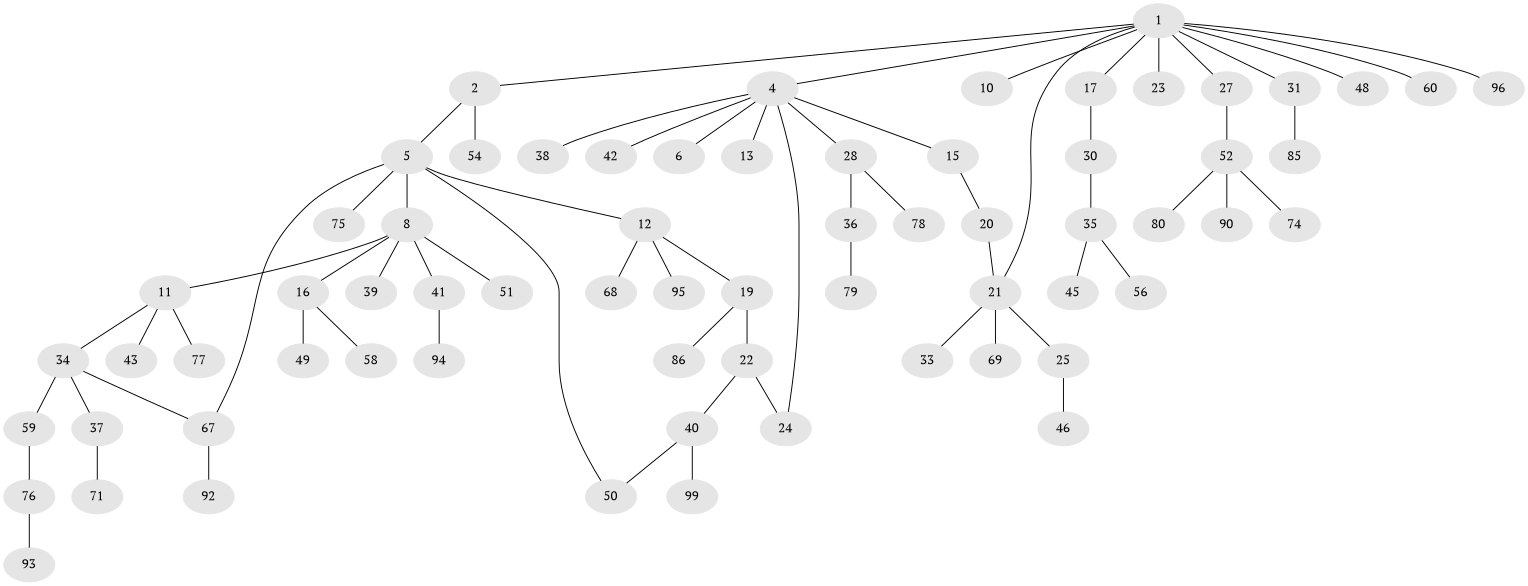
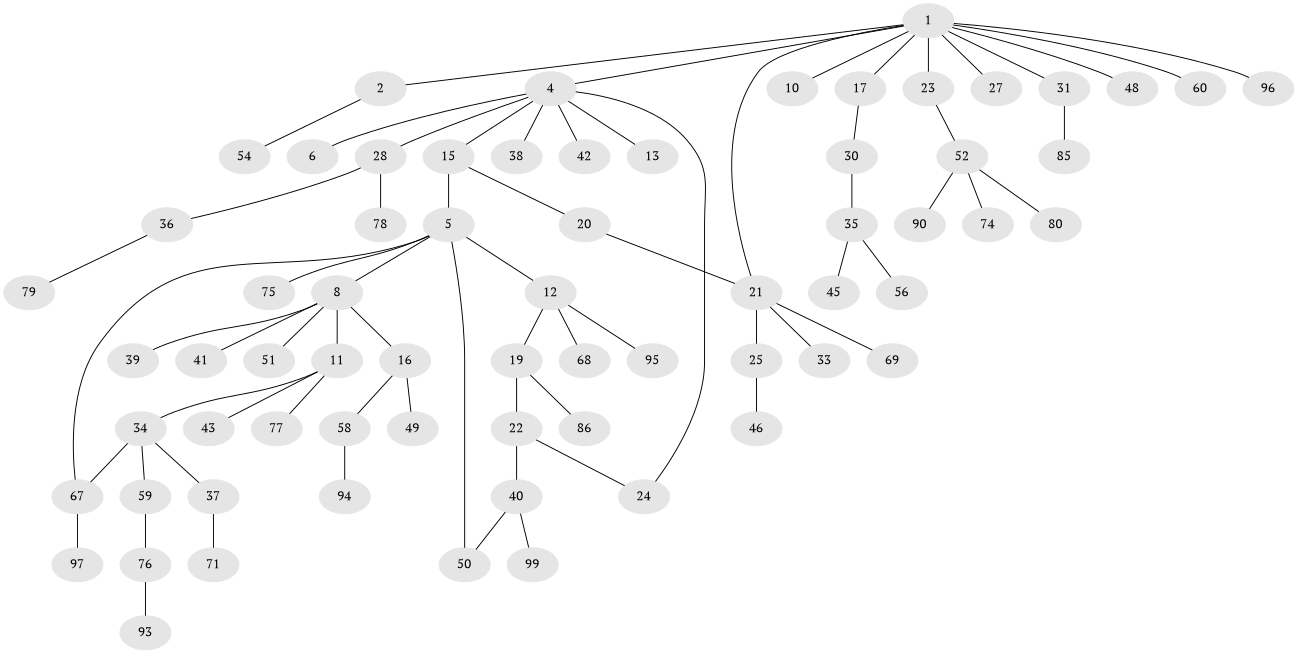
  graph {
    fontname="PT Serif"
    node [color=gray90 fontname="PT Serif" style=filled]
    edge [fontname="PT Serif"]
    1 [super="+7"]
    2 [super="+3"]
    4 [super="+9"]
    10
    17 [super="+44"]
    21 [super="+47"]
    23
    27
    31
    48 [super="+57"]
    60 [super="+88"]
    96
    5 [super="+18"]
    54
    6 [super="+97"]
    13
    15
    24 [super="+29"]
    28 [super="+63"]
    38
    42
    30
    25
    33 [super="+81"]
    69 [super="+83"]
    52 [super="+61"]
    85
    8 [super="+14"]
    12 [super="+89"]
    50
    67 [super="+98"]
    75
    20 [super="+55"]
    36
    78
    11 [super="+26"]
    16 [super="+91"]
    39 [super="+84"]
    41 [super="+62"]
    51
    19 [super="+32"]
    68
    95
-   92
+   92 [label=97]
    34 [super="+72"]
    43
    77
    49
    58 [super="+64"]
    37 [super="+73"]
    59 [super="+66"]
    22 [super="+70"]
    86 [super="+87"]
    94
    35 [super="+82"]
    40 [super="+65"]
    46 [super="+53"]
    99
    74
    80
    90
    79
    45 [super="+100"]
    56
    71
    76
    93 [super="+101"]
    1 -- 2
    1 -- 4
    1 -- 10
    1 -- 17
    1 -- 21
    1 -- 23
    1 -- 27
    1 -- 31
    1 -- 48
    1 -- 60
    1 -- 96
-   2 -- 5
+   15 -- 5
    2 -- 54
    4 -- 6
    4 -- 13
    4 -- 15
    4 -- 24
    4 -- 28
    4 -- 38
    4 -- 42
    17 -- 30
    21 -- 25
    21 -- 33
    21 -- 69
-   27 -- 52
+   23 -- 52
    31 -- 85
    5 -- 8
    5 -- 12
    5 -- 50
    5 -- 67
    5 -- 75
    15 -- 20
    28 -- 36
    28 -- 78
    30 -- 35
    25 -- 46
    52 -- 74
    52 -- 80
    52 -- 90
    8 -- 11
    8 -- 16
    8 -- 39
    8 -- 41
    8 -- 51
    12 -- 19
    12 -- 68
    12 -- 95
    67 -- 92
    20 -- 21
    36 -- 79
    11 -- 34
    11 -- 43
    11 -- 77
    16 -- 49
    16 -- 58
    19 -- 22
    19 -- 86
    34 -- 67
    34 -- 37
    34 -- 59
-   41 -- 94
+   58 -- 94
    37 -- 71
    59 -- 76
    22 -- 24
    22 -- 40
    35 -- 45
    35 -- 56
    40 -- 50
    40 -- 99
    76 -- 93
  }
